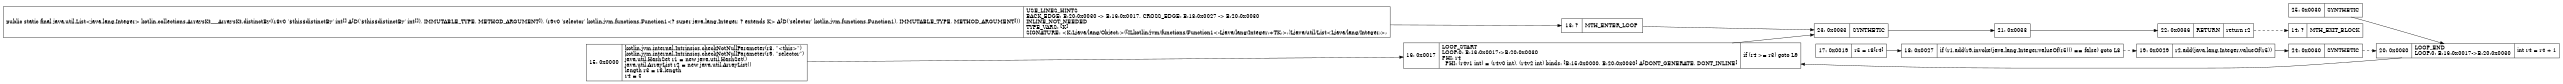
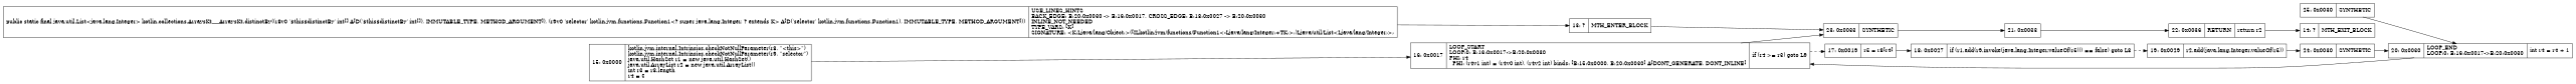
  digraph {
    rankdir=LR
    node [shape=record]
-   n1 [label="{13\:\ ?|MTH_ENTER_LOOP\l}"]
+   n1 [label="{13\:\ ?|MTH_ENTER_BLOCK\l}"]
    n2 [label="{23\:\ 0x0033|SYNTHETIC\l}"]
-   n3 [label="{15\:\ 0x0000|kotlin.jvm.internal.Intrinsics.checkNotNullParameter(r8, \"\<this\>\")\lkotlin.jvm.internal.Intrinsics.checkNotNullParameter(r9, \"selector\")\ljava.util.HashSet r1 = new java.util.HashSet()\ljava.util.ArrayList r2 = new java.util.ArrayList()\llength r3 = r8.length\lr4 = 0\l}"]
+   n3 [label="{15\:\ 0x0000|kotlin.jvm.internal.Intrinsics.checkNotNullParameter(r8, \"\<this\>\")\lkotlin.jvm.internal.Intrinsics.checkNotNullParameter(r9, \"selector\")\ljava.util.HashSet r1 = new java.util.HashSet()\ljava.util.ArrayList r2 = new java.util.ArrayList()\lint r3 = r8.length\lr4 = 0\l}"]
    n4 [label="{16\:\ 0x0017|LOOP_START\lLOOP:0: B:16:0x0017\-\>B:20:0x0030\lPHI: r4 \l  PHI: (r4v1 int) = (r4v0 int), (r4v2 int) binds: [B:15:0x0000, B:20:0x0030] A[DONT_GENERATE, DONT_INLINE]\l|if (r4 \>= r3) goto L9\l}"]
    n5 [label="{17\:\ 0x0019|r5 = r8[r4]\l}"]
    n6 [label="{18\:\ 0x0027|if (r1.add(r9.invoke(java.lang.Integer.valueOf(r5))) == false) goto L8\l}"]
    n7 [label="{21\:\ 0x0033}"]
    n8 [label="{19\:\ 0x0029|r2.add(java.lang.Integer.valueOf(r5))\l}"]
    n9 [label="{24\:\ 0x0030|SYNTHETIC\l}"]
    n10 [label="{25\:\ 0x0030|SYNTHETIC\l}"]
    n11 [label="{20\:\ 0x0030|LOOP_END\lLOOP:0: B:16:0x0017\-\>B:20:0x0030\l|int r4 = r4 + 1\l}"]
    n12 [label="{22\:\ 0x0036|RETURN\l|return r2\l}"]
    n13 [label="{14\:\ ?|MTH_EXIT_BLOCK\l}"]
    n14 [label="{public static final java.util.List\<java.lang.Integer\> kotlin.collections.ArraysKt___ArraysKt.distinctBy((r8v0 '$this$distinctBy' int[] A[D('$this$distinctBy' int[]), IMMUTABLE_TYPE, METHOD_ARGUMENT]), (r9v0 'selector' kotlin.jvm.functions.Function1\<? super java.lang.Integer, ? extends K\> A[D('selector' kotlin.jvm.functions.Function1), IMMUTABLE_TYPE, METHOD_ARGUMENT]))  | USE_LINES_HINTS\lBACK_EDGE: B:20:0x0030 \-\> B:16:0x0017, CROSS_EDGE: B:18:0x0027 \-\> B:20:0x0030\lINLINE_NOT_NEEDED\lTYPE_VARS: [K]\lSIGNATURE: \<K:Ljava\/lang\/Object;\>([ILkotlin\/jvm\/functions\/Function1\<\-Ljava\/lang\/Integer;+TK;\>;)Ljava\/util\/List\<Ljava\/lang\/Integer;\>;\l}"]
    n1 -> n2
    n2 -> n7
    n3 -> n4
    n4 -> n2
+   n4 -> n5 [style=dashed]
    n5 -> n6
    n6 -> n8 [style=dashed]
    n7 -> n12
    n8 -> n9
-   n9 -> n11 [style=dashed]
+   n9 -> n11
    n10 -> n11
    n11 -> n4
-   n12 -> n13 [style=dashed]
+   n12 -> n13
    n14 -> n1
  }
